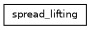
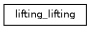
  digraph {
    rankdir=TB
-   n1 [color=black fillcolor=white fontname=Helvetica fontsize=10 height=0.2 label=spread_lifting shape=record style=filled width=0.4]
+   n1 [color=black fillcolor=white fontname=Helvetica fontsize=10 height=0.2 label=lifting_lifting shape=record style=filled width=0.4]
  }
